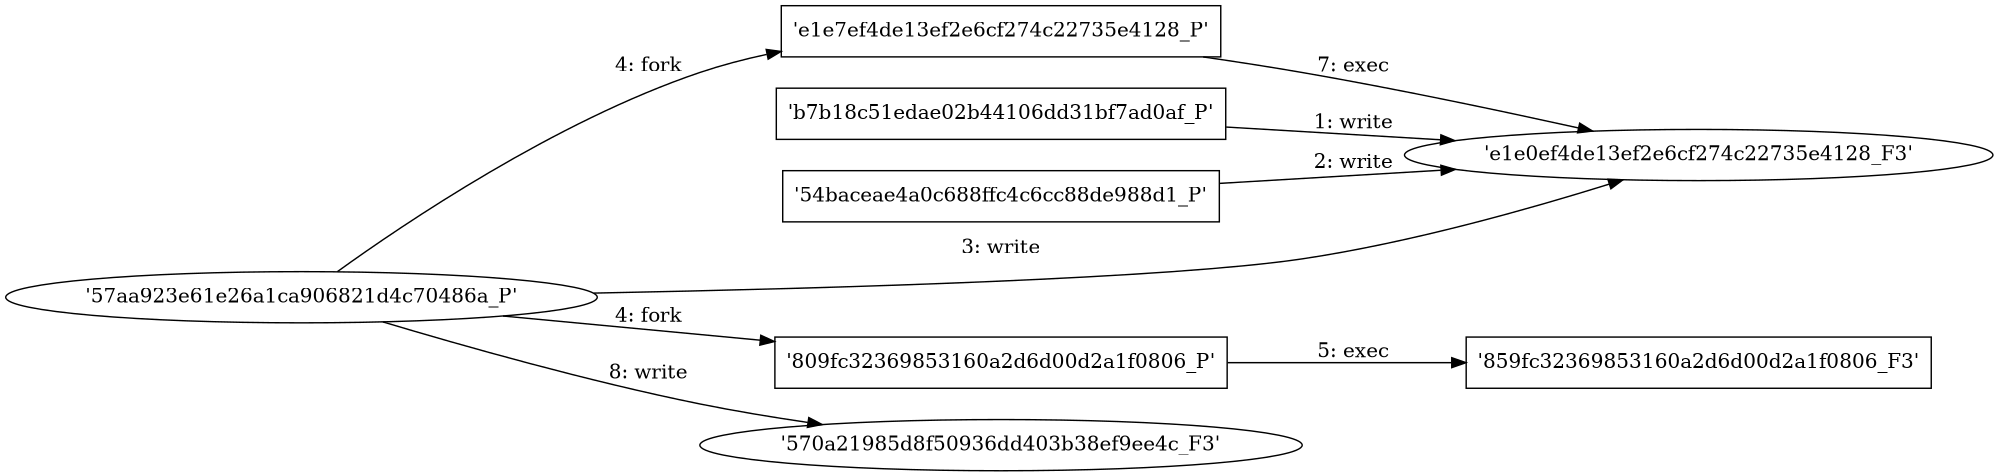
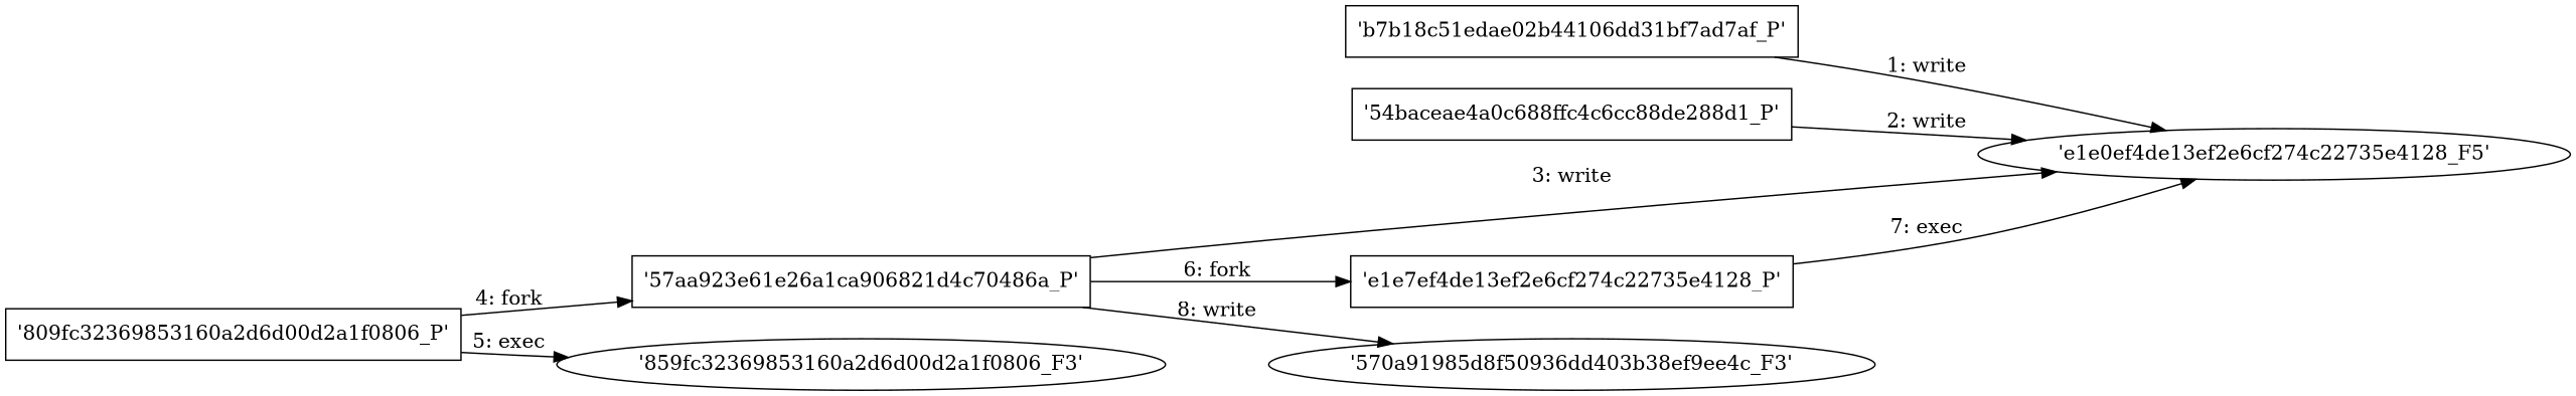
  digraph {
    engine=neato
    fixedsize=false
    fontsize=10
    nodesep=0.3
    rankdir=LR
    ranksep=0
    splines=true
    node [node_type=Process shape=box]
-   "'e1e0ef4de13ef2e6cf274c22735e4128_F3'" [node_type=File shape=ellipse]
-   "'b7b18c51edae02b44106dd31bf7ad7af_P'" [label="'b7b18c51edae02b44106dd31bf7ad0af_P'"]
-   "'54baceae4a0c688ffc4c6cc88de288d1_P'" [label="'54baceae4a0c688ffc4c6cc88de988d1_P'"]
-   "'57aa923e61e26a1ca906821d4c70486a_P'" [shape=ellipse]
+   "'e1e0ef4de13ef2e6cf274c22735e4128_F3'" [node_type=File shape=ellipse label="'e1e0ef4de13ef2e6cf274c22735e4128_F5'"]
+   "'b7b18c51edae02b44106dd31bf7ad7af_P'"
+   "'54baceae4a0c688ffc4c6cc88de288d1_P'"
+   "'57aa923e61e26a1ca906821d4c70486a_P'"
    n5 [label="'809fc32369853160a2d6d00d2a1f0806_P'"]
    n6 [label="'e1e7ef4de13ef2e6cf274c22735e4128_P'"]
-   "'570a91985d8f50936dd403b38ef9ee4c_F3'" [node_type=file shape=ellipse label="'570a21985d8f50936dd403b38ef9ee4c_F3'"]
-   "'859fc32369853160a2d6d00d2a1f0806_F3'" [node_type=File]
+   "'570a91985d8f50936dd403b38ef9ee4c_F3'" [node_type=file shape=ellipse]
+   "'859fc32369853160a2d6d00d2a1f0806_F3'" [node_type=File shape=ellipse]
    "'b7b18c51edae02b44106dd31bf7ad7af_P'" -> "'e1e0ef4de13ef2e6cf274c22735e4128_F3'" [label="1: write"]
    "'54baceae4a0c688ffc4c6cc88de288d1_P'" -> "'e1e0ef4de13ef2e6cf274c22735e4128_F3'" [label="2: write"]
    "'57aa923e61e26a1ca906821d4c70486a_P'" -> "'e1e0ef4de13ef2e6cf274c22735e4128_F3'" [label="3: write"]
-   "'57aa923e61e26a1ca906821d4c70486a_P'" -> n5 [label="4: fork"]
-   "'57aa923e61e26a1ca906821d4c70486a_P'" -> n6 [label="4: fork"]
+   n5 -> "'57aa923e61e26a1ca906821d4c70486a_P'" [label="4: fork"]
+   "'57aa923e61e26a1ca906821d4c70486a_P'" -> n6 [label="6: fork"]
    "'57aa923e61e26a1ca906821d4c70486a_P'" -> "'570a91985d8f50936dd403b38ef9ee4c_F3'" [label="8: write"]
    n5 -> "'859fc32369853160a2d6d00d2a1f0806_F3'" [label="5: exec"]
    n6 -> "'e1e0ef4de13ef2e6cf274c22735e4128_F3'" [label="7: exec"]
  }
